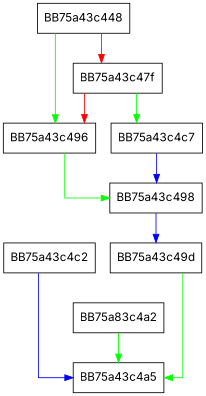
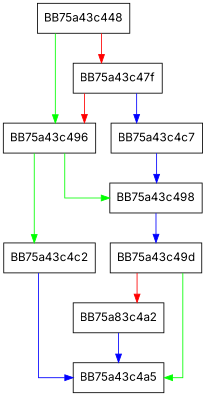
  digraph {
    fontname=Inter
    splines=ortho
    node [fontname=Inter shape=box]
    edge [color=green fontname=Inter]
    n1 [label=BB75a43c47f]
    BB75a43c448
    BB75a43c496
    BB75a43c4c7
    BB75a43c498
    BB75a43c49d
    BB75a43c4c2
    BB75a43c4a5
    n9 [label=BB75a83c4a2]
    n1 -> BB75a43c496 [color=red]
-   n1 -> BB75a43c4c7
+   n1 -> BB75a43c4c7 [color=blue]
    BB75a43c448 -> n1 [color=red]
    BB75a43c448 -> BB75a43c496
    BB75a43c496 -> BB75a43c498
+   BB75a43c496 -> BB75a43c4c2
    BB75a43c4c7 -> BB75a43c498 [color=blue]
    BB75a43c498 -> BB75a43c49d [color=blue]
    BB75a43c49d -> BB75a43c4a5
+   BB75a43c49d -> n9 [color=red]
    BB75a43c4c2 -> BB75a43c4a5 [color=blue]
-   n9 -> BB75a43c4a5
+   n9 -> BB75a43c4a5 [color=blue]
  }
